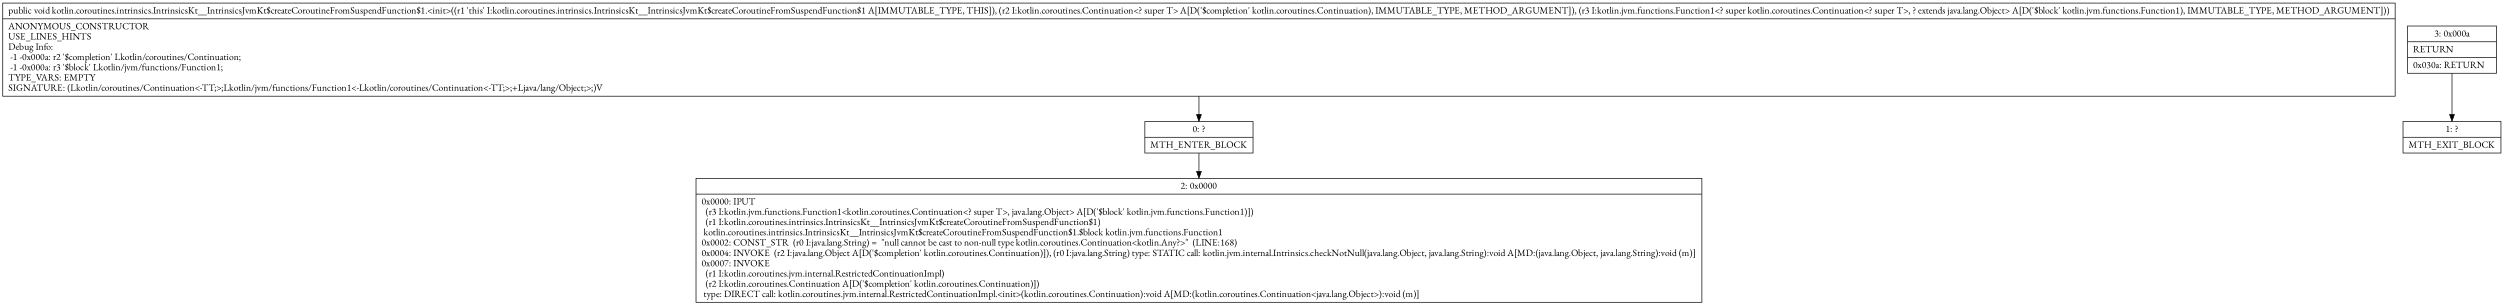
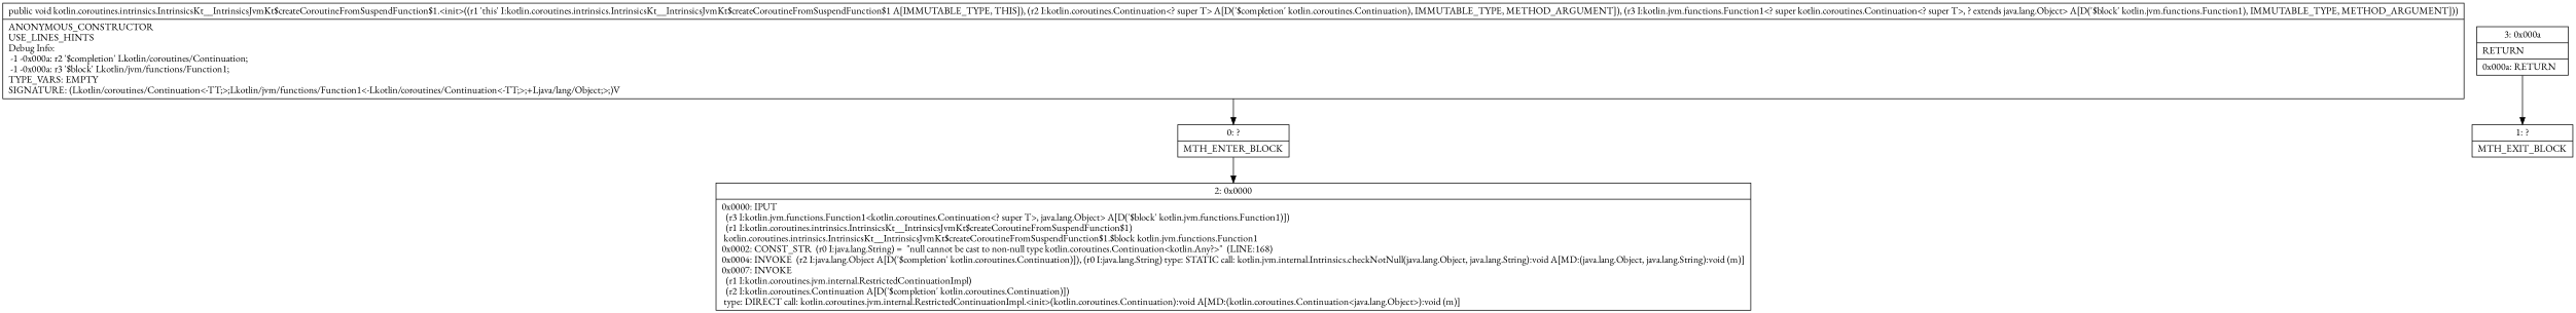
  digraph {
    fontname="EB Garamond"
    node [fontname="EB Garamond" shape=record]
    edge [fontname="EB Garamond"]
    n1 [label="{0\:\ ?|MTH_ENTER_BLOCK\l}"]
    n2 [label="{2\:\ 0x0000|0x0000: IPUT  \l  (r3 I:kotlin.jvm.functions.Function1\<kotlin.coroutines.Continuation\<? super T\>, java.lang.Object\> A[D('$block' kotlin.jvm.functions.Function1)])\l  (r1 I:kotlin.coroutines.intrinsics.IntrinsicsKt__IntrinsicsJvmKt$createCoroutineFromSuspendFunction$1)\l kotlin.coroutines.intrinsics.IntrinsicsKt__IntrinsicsJvmKt$createCoroutineFromSuspendFunction$1.$block kotlin.jvm.functions.Function1 \l0x0002: CONST_STR  (r0 I:java.lang.String) =  \"null cannot be cast to non\-null type kotlin.coroutines.Continuation\<kotlin.Any?\>\"  (LINE:168)\l0x0004: INVOKE  (r2 I:java.lang.Object A[D('$completion' kotlin.coroutines.Continuation)]), (r0 I:java.lang.String) type: STATIC call: kotlin.jvm.internal.Intrinsics.checkNotNull(java.lang.Object, java.lang.String):void A[MD:(java.lang.Object, java.lang.String):void (m)]\l0x0007: INVOKE  \l  (r1 I:kotlin.coroutines.jvm.internal.RestrictedContinuationImpl)\l  (r2 I:kotlin.coroutines.Continuation A[D('$completion' kotlin.coroutines.Continuation)])\l type: DIRECT call: kotlin.coroutines.jvm.internal.RestrictedContinuationImpl.\<init\>(kotlin.coroutines.Continuation):void A[MD:(kotlin.coroutines.Continuation\<java.lang.Object\>):void (m)]\l}"]
-   n3 [label="{3\:\ 0x000a|RETURN\l|0x030a: RETURN   \l}"]
+   n3 [label="{3\:\ 0x000a|RETURN\l|0x000a: RETURN   \l}"]
    n4 [label="{1\:\ ?|MTH_EXIT_BLOCK\l}"]
    n5 [label="{public void kotlin.coroutines.intrinsics.IntrinsicsKt__IntrinsicsJvmKt$createCoroutineFromSuspendFunction$1.\<init\>((r1 'this' I:kotlin.coroutines.intrinsics.IntrinsicsKt__IntrinsicsJvmKt$createCoroutineFromSuspendFunction$1 A[IMMUTABLE_TYPE, THIS]), (r2 I:kotlin.coroutines.Continuation\<? super T\> A[D('$completion' kotlin.coroutines.Continuation), IMMUTABLE_TYPE, METHOD_ARGUMENT]), (r3 I:kotlin.jvm.functions.Function1\<? super kotlin.coroutines.Continuation\<? super T\>, ? extends java.lang.Object\> A[D('$block' kotlin.jvm.functions.Function1), IMMUTABLE_TYPE, METHOD_ARGUMENT]))  | ANONYMOUS_CONSTRUCTOR\lUSE_LINES_HINTS\lDebug Info:\l  \-1 \-0x000a: r2 '$completion' Lkotlin\/coroutines\/Continuation;\l  \-1 \-0x000a: r3 '$block' Lkotlin\/jvm\/functions\/Function1;\lTYPE_VARS: EMPTY\lSIGNATURE: (Lkotlin\/coroutines\/Continuation\<\-TT;\>;Lkotlin\/jvm\/functions\/Function1\<\-Lkotlin\/coroutines\/Continuation\<\-TT;\>;+Ljava\/lang\/Object;\>;)V\l}"]
    n1 -> n2
    n3 -> n4
    n5 -> n1
  }
